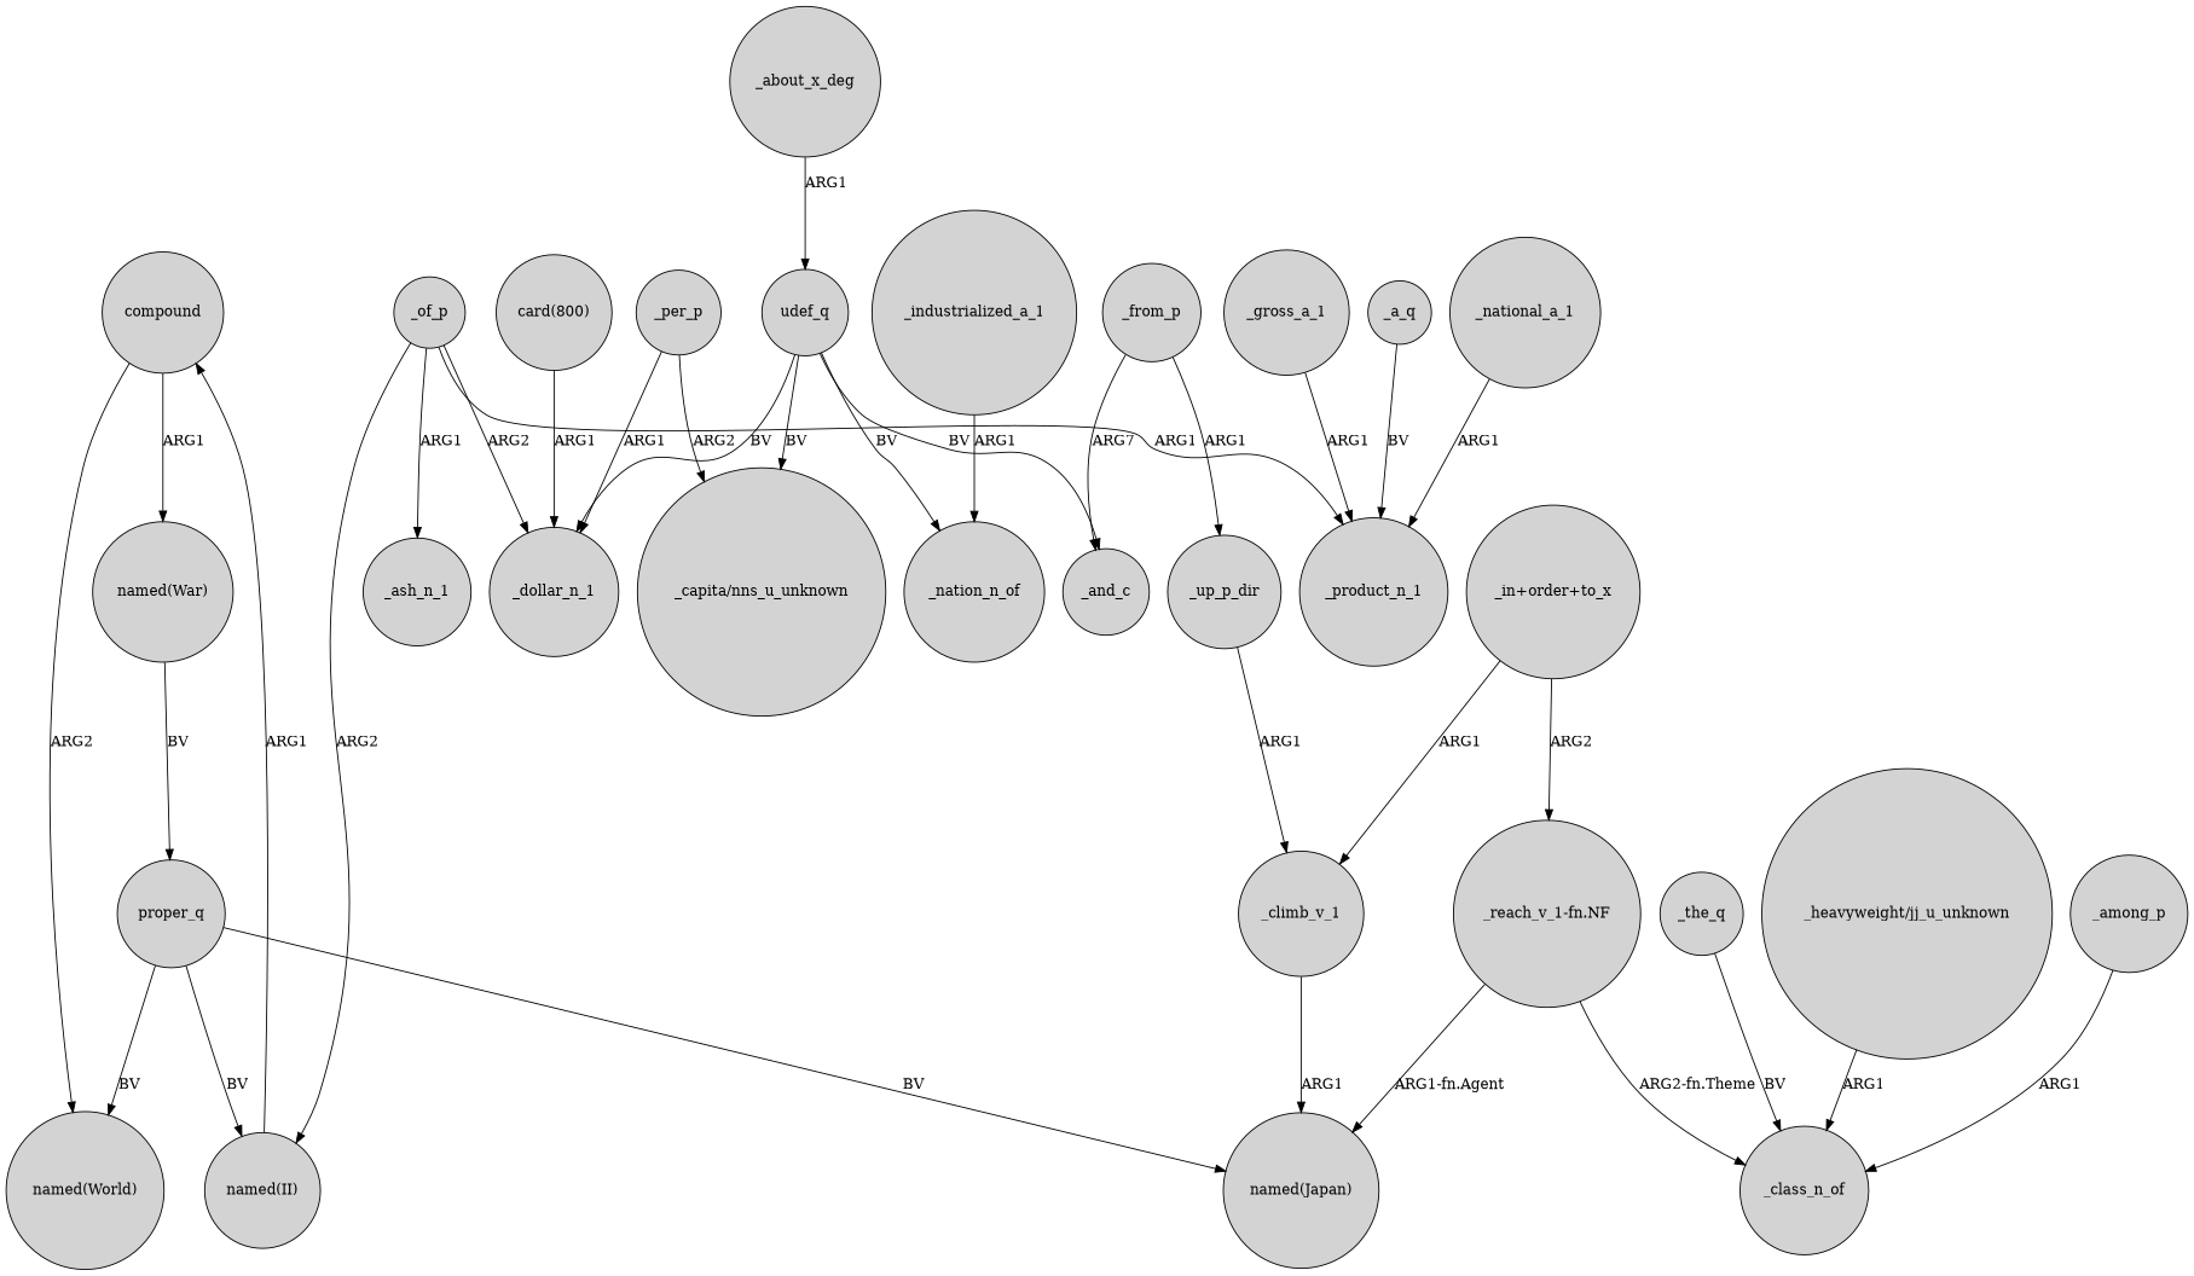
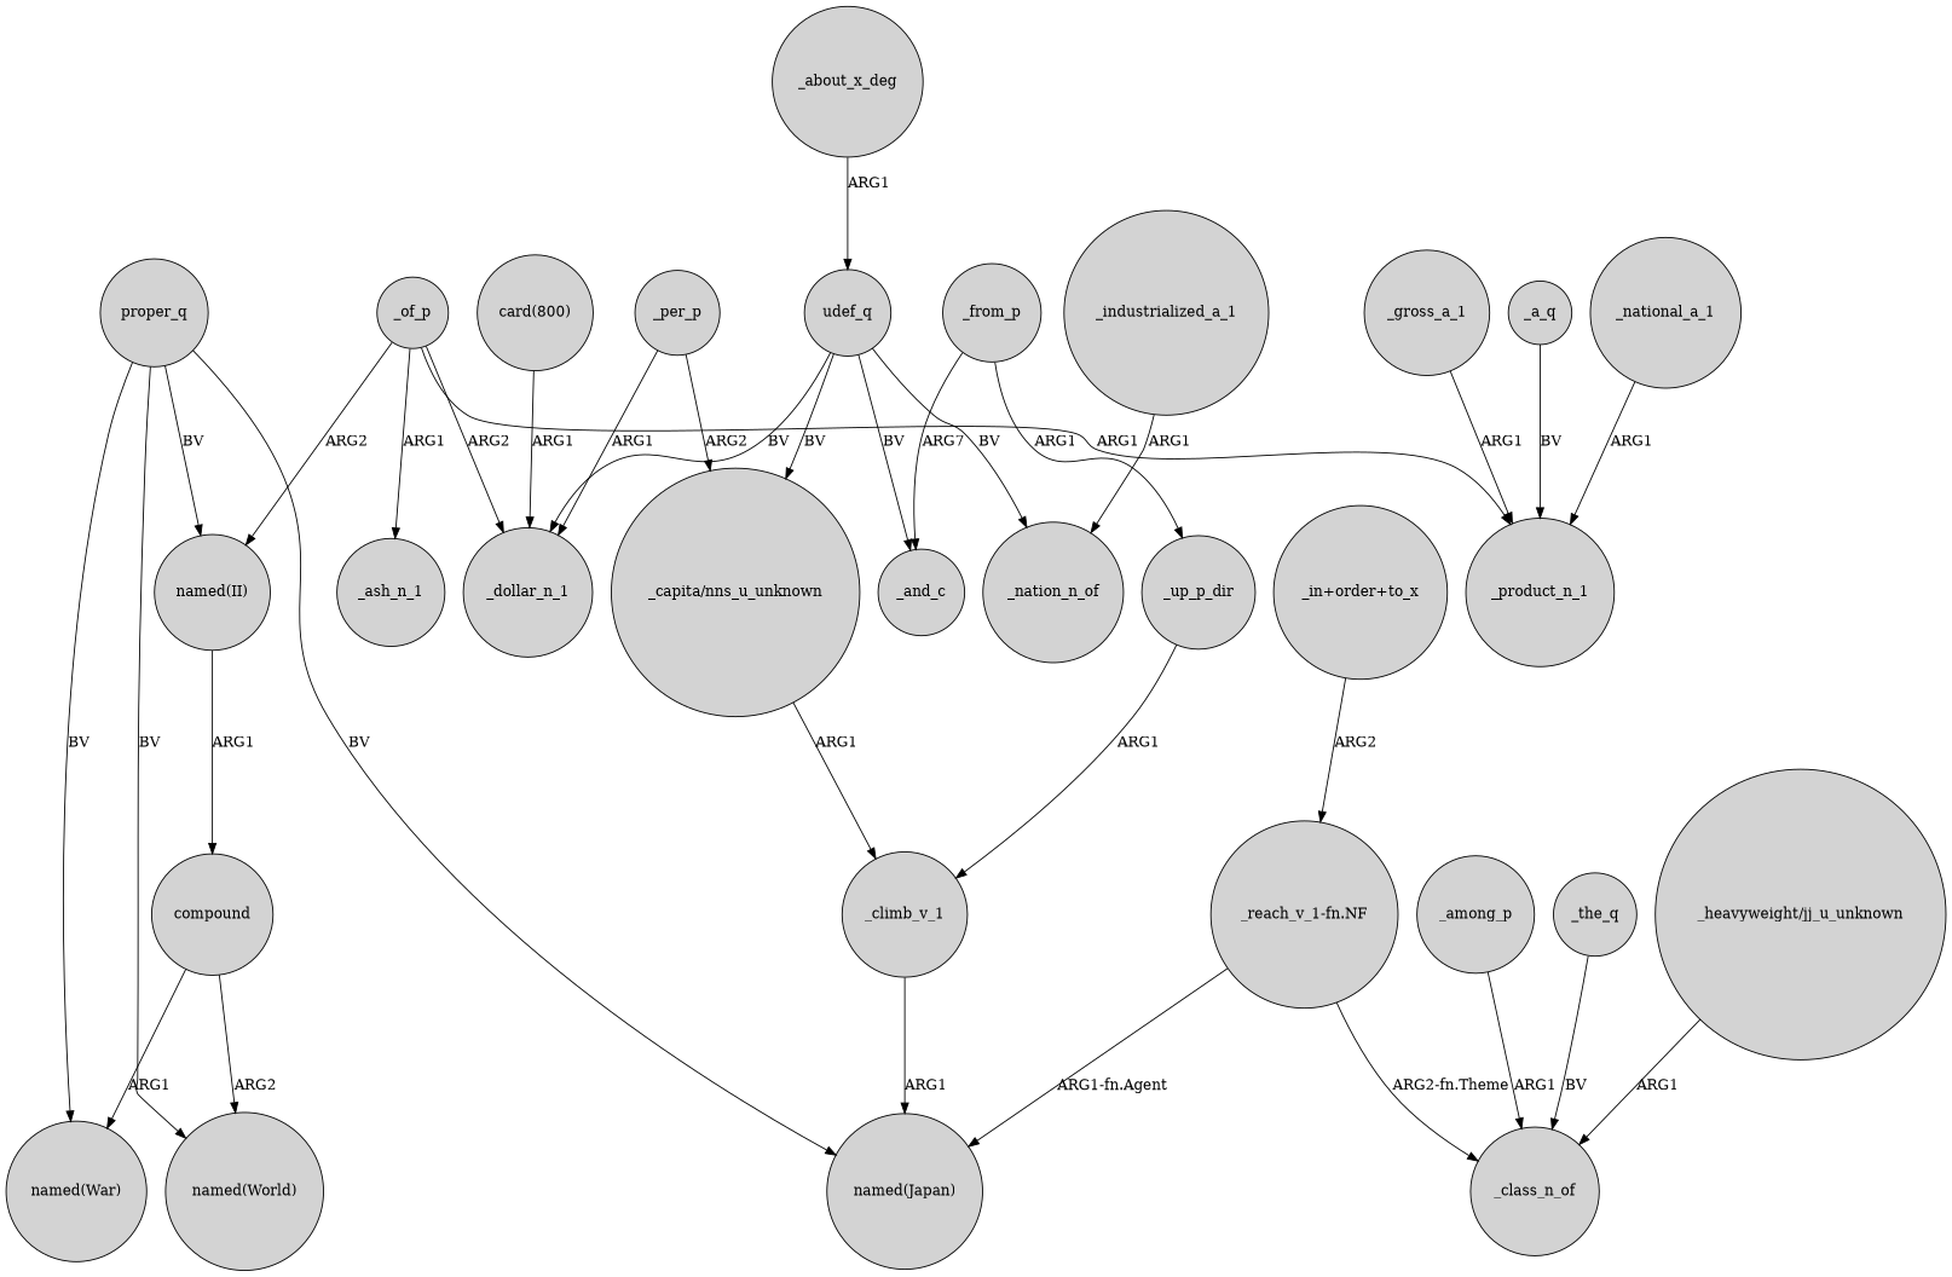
  digraph {
    node [shape=circle style=filled]
    compound
    "named(World)"
    "named(War)"
    "named(II)"
    _per_p
    "_capita/nns_u_unknown"
    _dollar_n_1
    _the_q
    _class_n_of
    _of_p
    _ash_n_1
    _product_n_1
    "_heavyweight/jj_u_unknown"
    _climb_v_1
    "named(Japan)"
    proper_q
    "_reach_v_1-fn.NF"
    _gross_a_1
    _a_q
    _industrialized_a_1
    _nation_n_of
    "_in+order+to_x"
    _about_x_deg
    udef_q
    _and_c
    _among_p
    _national_a_1
    "card(800)"
    _from_p
    _up_p_dir
    compound -> "named(World)" [label=ARG2]
    compound -> "named(War)" [label=ARG1]
    "named(II)" -> compound [label=ARG1]
    _per_p -> "_capita/nns_u_unknown" [label=ARG2]
    _per_p -> _dollar_n_1 [label=ARG1]
    _the_q -> _class_n_of [label=BV]
    _of_p -> "named(II)" [label=ARG2]
    _of_p -> _dollar_n_1 [label=ARG2]
    _of_p -> _ash_n_1 [label=ARG1]
    _of_p -> _product_n_1 [label=ARG1]
    "_heavyweight/jj_u_unknown" -> _class_n_of [label=ARG1]
    _climb_v_1 -> "named(Japan)" [label=ARG1]
    proper_q -> "named(World)" [label=BV]
-   "named(War)" -> proper_q [label=BV]
+   proper_q -> "named(War)" [label=BV]
    proper_q -> "named(II)" [label=BV]
    proper_q -> "named(Japan)" [label=BV]
    "_reach_v_1-fn.NF" -> _class_n_of [label="ARG2-fn.Theme"]
    "_reach_v_1-fn.NF" -> "named(Japan)" [label="ARG1-fn.Agent"]
    _gross_a_1 -> _product_n_1 [label=ARG1]
    _a_q -> _product_n_1 [label=BV]
    _industrialized_a_1 -> _nation_n_of [label=ARG1]
-   "_in+order+to_x" -> _climb_v_1 [label=ARG1]
+   "_capita/nns_u_unknown" -> _climb_v_1 [label=ARG1]
    "_in+order+to_x" -> "_reach_v_1-fn.NF" [label=ARG2]
    _about_x_deg -> udef_q [label=ARG1]
    udef_q -> "_capita/nns_u_unknown" [label=BV]
    udef_q -> _dollar_n_1 [label=BV]
    udef_q -> _nation_n_of [label=BV]
    udef_q -> _and_c [label=BV]
    _among_p -> _class_n_of [label=ARG1]
    _national_a_1 -> _product_n_1 [label=ARG1]
    "card(800)" -> _dollar_n_1 [label=ARG1]
    _from_p -> _and_c [label=ARG7]
    _from_p -> _up_p_dir [label=ARG1]
    _up_p_dir -> _climb_v_1 [label=ARG1]
  }
